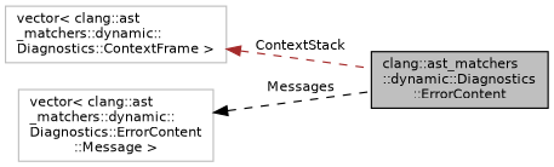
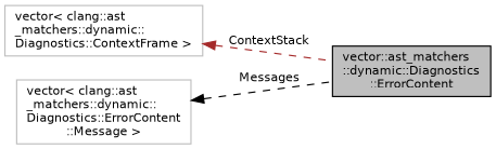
  digraph {
    rankdir=LR
    node [color=grey75 fontname=Helvetica fontsize=10 shape=record]
    edge [dir=back fontname=Helvetica fontsize=10 labelfontname=Helvetica labelfontsize=10 style=dashed]
-   n1 [color=black fillcolor=grey75 fontcolor=black height=0.2 label="clang::ast_matchers\l::dynamic::Diagnostics\l::ErrorContent" style=filled width=0.4]
+   n1 [color=black fillcolor=grey75 fontcolor=black height=0.2 label="vector::ast_matchers\l::dynamic::Diagnostics\l::ErrorContent" style=filled width=0.4]
    n2 [height=0.2 label="vector\< clang::ast\l_matchers::dynamic::\lDiagnostics::ContextFrame \>" width=0.4]
    n3 [height=0.2 label="vector\< clang::ast\l_matchers::dynamic::\lDiagnostics::ErrorContent\l::Message \>" width=0.4]
    n2 -> n1 [color=brown label=" ContextStack"]
    n3 -> n1 [color=black label=" Messages"]
  }
